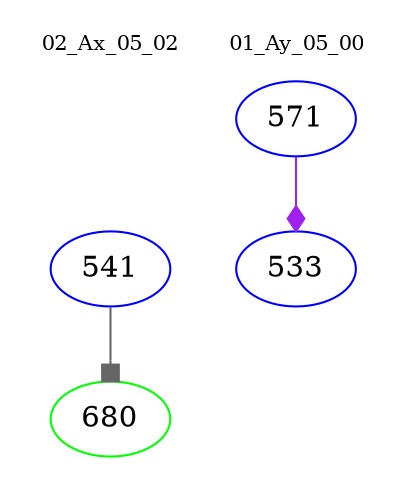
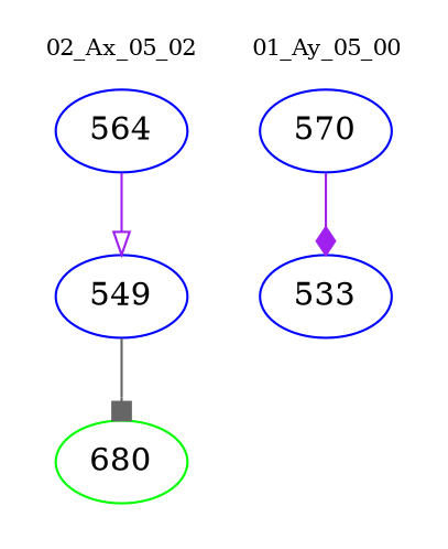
  digraph {
    node [color=blue]
    edge [color=purple]
-   n2 [label=541]
+   n1 [label=564]
+   n2 [label=549]
    n3 [color=green label=680]
-   n4 [label=571]
+   n4 [label=570]
    n5 [label=533]
    subgraph cluster_1 {
      color=white
      fontsize=10
      label="02_Ax_05_02"
+     n1
      n2
      n3
    }
    subgraph cluster_2 {
      color=white
      fontsize=10
      label="01_Ay_05_00"
      n4
      n5
    }
+   n1 -> n2 [arrowhead=onormal]
    n2 -> n3 [arrowhead=box color=gray40]
    n4 -> n5 [arrowhead=diamond]
  }
